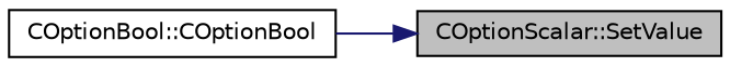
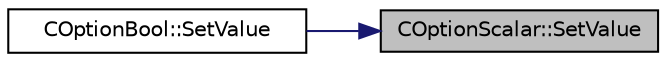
  digraph {
    rankdir=RL
    node [color=black fontname=Helvetica fontsize=10 shape=record style=filled]
    n1 [fillcolor=grey75 fontcolor=black height=0.2 label="COptionScalar::SetValue" width=0.4]
-   n2 [fillcolor=white height=0.2 label="COptionBool::COptionBool" width=0.4]
+   n2 [fillcolor=white height=0.2 label="COptionBool::SetValue" width=0.4]
    n1 -> n2 [color=midnightblue dir=back fontname=Helvetica fontsize=10 labelfontname=Helvetica labelfontsize=10 style=solid]
  }
